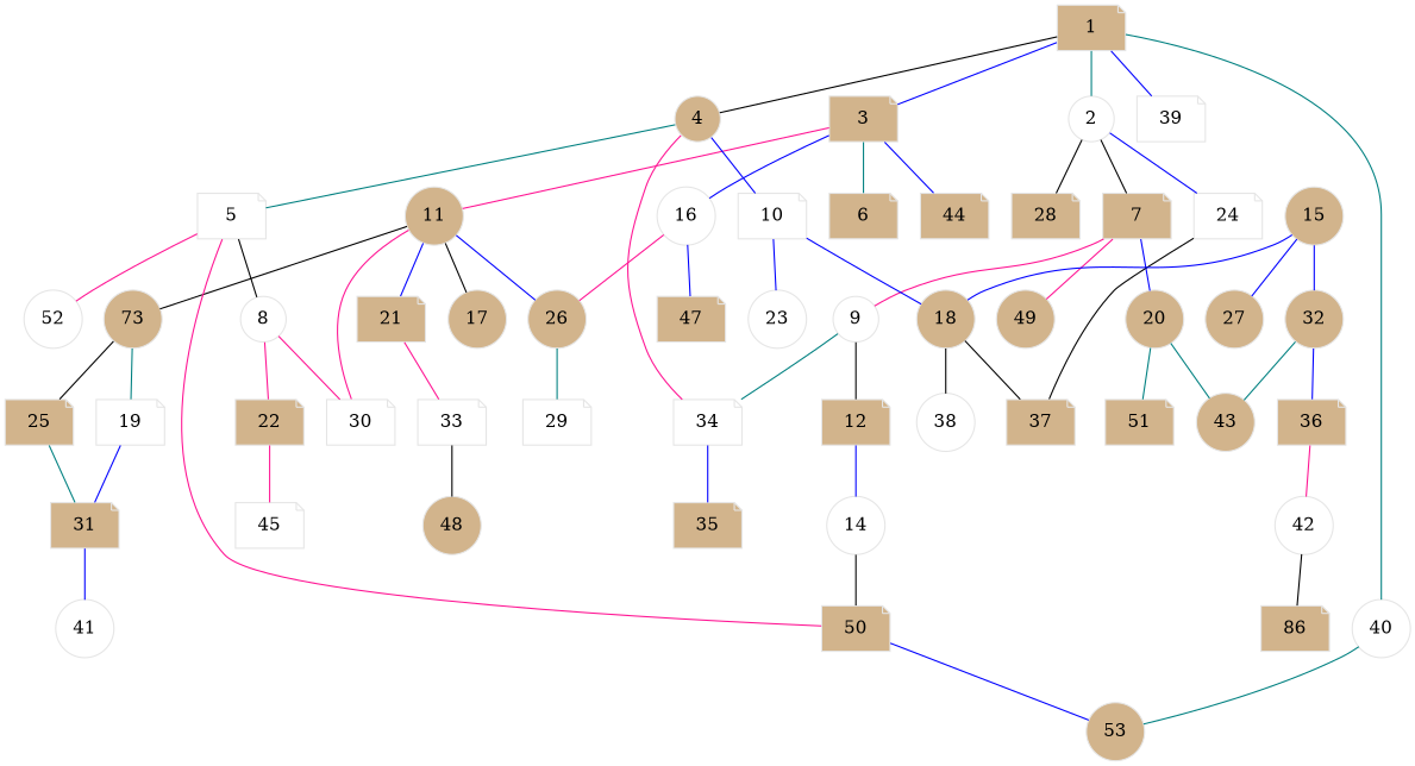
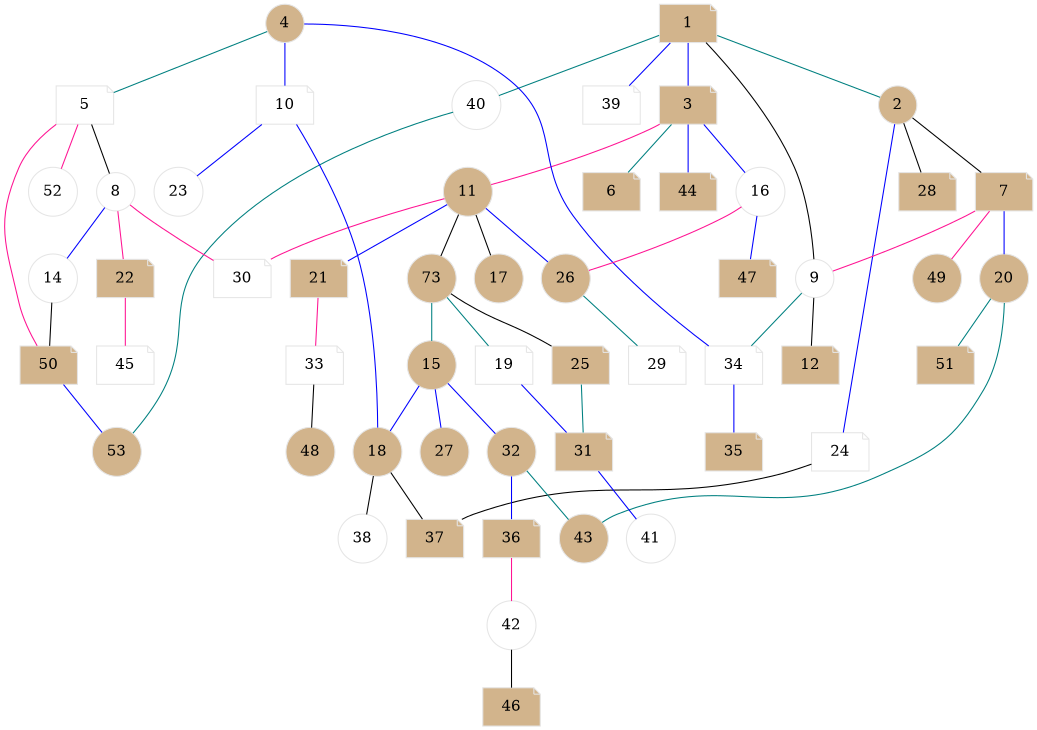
  graph {
    node [color=gray90 fillcolor=tan shape=note style=filled]
    edge [color=blue]
-   2 [fillcolor=white shape=circle]
+   2 [shape=circle]
    1
    3
    4 [shape=circle]
    39 [fillcolor=white]
    40 [fillcolor=white shape=circle]
    7
    24 [fillcolor=white]
    28
    6
    11 [shape=circle]
    16 [fillcolor=white shape=circle]
    44
    5 [fillcolor=white]
    10 [fillcolor=white]
    34 [fillcolor=white]
    53 [shape=circle]
    9 [fillcolor=white shape=circle]
    20 [shape=circle]
    49 [shape=circle]
    37
    30 [fillcolor=white]
    n23 [label=73 shape=circle]
    17 [shape=circle]
    21
    26 [shape=circle]
    47
    8 [fillcolor=white shape=circle]
    50
    52 [fillcolor=white shape=circle]
    18 [shape=circle]
    23 [fillcolor=white shape=circle]
    35
    22
    12
    43 [shape=circle]
    51
    45 [fillcolor=white]
    14 [fillcolor=white shape=circle]
    38 [fillcolor=white shape=circle]
    15 [shape=circle]
    19 [fillcolor=white]
    25
    33 [fillcolor=white]
    29 [fillcolor=white]
    27 [shape=circle]
    32 [shape=circle]
    31
    36
    41 [fillcolor=white shape=circle]
    48 [shape=circle]
    42 [fillcolor=white shape=circle]
-   46 [label=86]
+   46
    2 -- 7 [color=black]
    2 -- 24
    2 -- 28 [color=black]
    1 -- 2 [color=teal]
    1 -- 3
-   1 -- 4 [color=black]
+   1 -- 9 [color=black]
    1 -- 39
    1 -- 40 [color=teal]
    3 -- 6 [color=teal]
    3 -- 11 [color=deeppink]
    3 -- 16
    3 -- 44
    4 -- 5 [color=teal]
    4 -- 10
-   4 -- 34 [color=deeppink]
+   4 -- 34
    40 -- 53 [color=teal]
    7 -- 9 [color=deeppink]
    7 -- 20
    7 -- 49 [color=deeppink]
    24 -- 37 [color=black]
    11 -- 30 [color=deeppink]
    11 -- n23 [color=black]
    11 -- 17 [color=black]
    11 -- 21
    11 -- 26
    16 -- 26 [color=deeppink]
    16 -- 47
    5 -- 8 [color=black]
    5 -- 50 [color=deeppink]
    5 -- 52 [color=deeppink]
    10 -- 18
    10 -- 23
    34 -- 35
    9 -- 34 [color=teal]
    9 -- 12 [color=black]
    20 -- 43 [color=teal]
    20 -- 51 [color=teal]
+   n23 -- 15 [color=teal]
    n23 -- 19 [color=teal]
    n23 -- 25 [color=black]
    21 -- 33 [color=deeppink]
    26 -- 29 [color=teal]
    8 -- 30 [color=deeppink]
    8 -- 22 [color=deeppink]
    50 -- 53
    18 -- 37 [color=black]
    18 -- 38 [color=black]
    22 -- 45 [color=deeppink]
-   12 -- 14
+   8 -- 14
    14 -- 50 [color=black]
    15 -- 18
    15 -- 27
    15 -- 32
    19 -- 31
    25 -- 31 [color=teal]
    33 -- 48 [color=black]
    32 -- 43 [color=teal]
    32 -- 36
    31 -- 41
    36 -- 42 [color=deeppink]
    42 -- 46 [color=black]
  }
